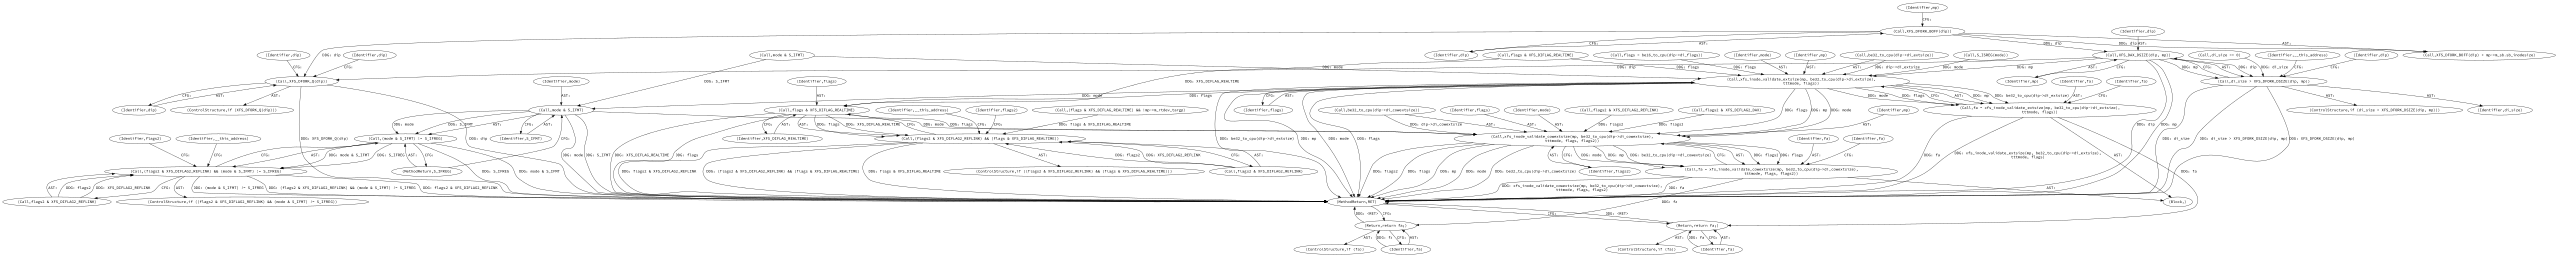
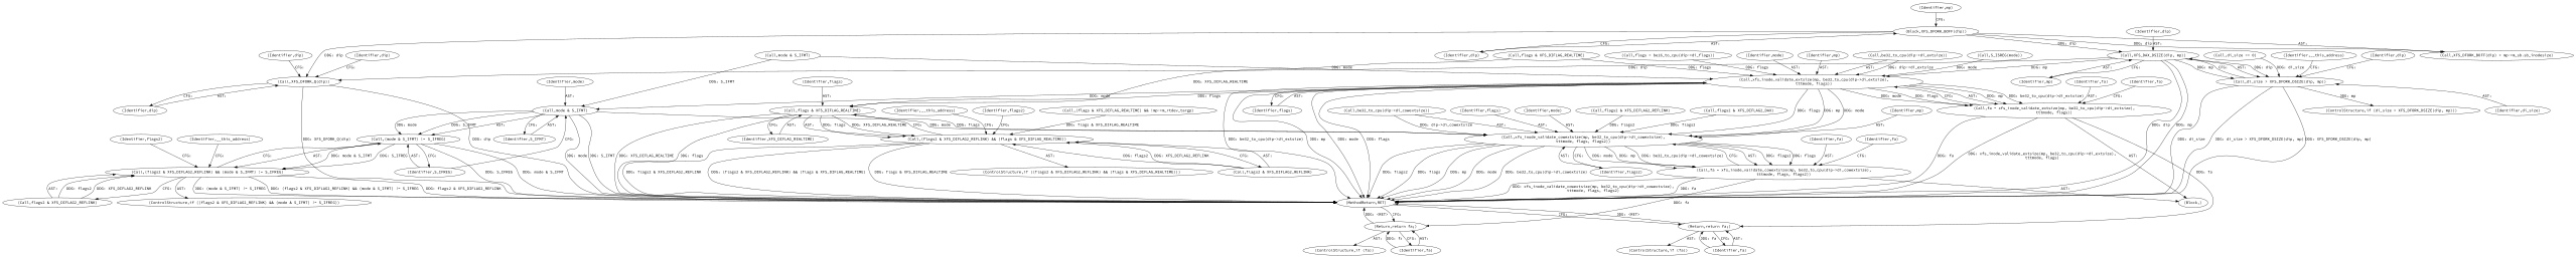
  digraph {
    fontname="Source Code Pro"
    node [fontname="Source Code Pro"]
    edge [fontname="Source Code Pro"]
    n1 [label="(Call,XFS_DAX_DSIZE(dip, mp))"]
    n2 [label="(Call,di_size > XFS_DFORK_DSIZE(dip, mp))"]
    n3 [label="(Call,XFS_DFORK_Q(dip))"]
    n4 [label="(Call,xfs_inode_validate_extsize(mp, be32_to_cpu(dip->di_extsize),\n\t\t\tmode, flags))"]
    n5 [label="(MethodReturn,RET)"]
    n6 [label="(Identifier,mp)"]
    n7 [label="(ControlStructure,if (di_size > XFS_DFORK_DSIZE(dip, mp)))"]
-   n8 [label="(ControlStructure,if (XFS_DFORK_Q(dip)))"]
    n9 [label="(Identifier,dip)"]
    n10 [label="(Call,fa = xfs_inode_validate_extsize(mp, be32_to_cpu(dip->di_extsize),\n\t\t\tmode, flags))"]
    n11 [label="(Call,mode & S_IFMT)"]
    n12 [label="(Call,xfs_inode_validate_cowextsize(mp, be32_to_cpu(dip->di_cowextsize),\n\t\t\tmode, flags, flags2))"]
    n13 [label="(Call,flags & XFS_DIFLAG_REALTIME)"]
    n14 [label="(Identifier,flags)"]
    n15 [label="(Return,return fa;)"]
    n16 [label="(Return,return fa;)"]
-   n17 [label="(Call,XFS_DFORK_BOFF(dip))"]
+   n17 [label="(Block,XFS_DFORK_BOFF(dip))"]
    n18 [label="(Identifier,dip)"]
    n19 [label="(Call,XFS_DFORK_BOFF(dip) > mp->m_sb.sb_inodesize)"]
    n20 [label="(Block,)"]
    n21 [label="(Call,(mode & S_IFMT) != S_IFREG)"]
    n22 [label="(Identifier,S_IFMT)"]
    n23 [label="(Call,fa = xfs_inode_validate_cowextsize(mp, be32_to_cpu(dip->di_cowextsize),\n\t\t\tmode, flags, flags2))"]
    n24 [label="(Identifier,flags2)"]
    n25 [label="(Call,(flags2 & XFS_DIFLAG2_REFLINK) && (flags & XFS_DIFLAG_REALTIME))"]
    n26 [label="(Identifier,XFS_DIFLAG_REALTIME)"]
    n27 [label="(ControlStructure,if (fa))"]
    n28 [label="(Identifier,fa)"]
    n29 [label="(Call,(flags2 & XFS_DIFLAG2_REFLINK) && (mode & S_IFMT) != S_IFREG)"]
-   n30 [label="(MethodReturn,S_IFREG)"]
+   n30 [label="(Identifier,S_IFREG)"]
    n31 [label="(ControlStructure,if ((flags2 & XFS_DIFLAG2_REFLINK) && (mode & S_IFMT) != S_IFREG))"]
    n32 [label="(Call,flags2 & XFS_DIFLAG2_REFLINK)"]
    n33 [label="(ControlStructure,if (fa))"]
    n34 [label="(Identifier,fa)"]
    n35 [label="(Call,flags2 & XFS_DIFLAG2_REFLINK)"]
    n36 [label="(ControlStructure,if ((flags2 & XFS_DIFLAG2_REFLINK) && (flags & XFS_DIFLAG_REALTIME)))"]
    n37 [label="(Identifier,flags2)"]
    n38 [label="(Identifier,dip)"]
    n39 [label="(Identifier,mp)"]
    n40 [label="(Call,mode & S_IFMT)"]
    n41 [label="(Identifier,__this_address)"]
    n42 [label="(Identifier,flags2)"]
    n43 [label="(Call,di_size == 0)"]
    n44 [label="(Call,be32_to_cpu(dip->di_cowextsize))"]
    n45 [label="(Call,flags & XFS_DIFLAG_REALTIME)"]
    n46 [label="(Identifier,dip)"]
    n47 [label="(Identifier,__this_address)"]
    n48 [label="(Identifier,mode)"]
    n49 [label="(Call,(flags & XFS_DIFLAG_REALTIME) && !mp->m_rtdev_targp)"]
    n50 [label="(Identifier,fa)"]
    n51 [label="(Call,be32_to_cpu(dip->di_extsize))"]
    n52 [label="(Call,S_ISREG(mode))"]
    n53 [label="(Identifier,fa)"]
    n54 [label="(Call,flags = be16_to_cpu(dip->di_flags))"]
    n55 [label="(Identifier,dip)"]
    n56 [label="(Identifier,flags)"]
    n57 [label="(Identifier,mode)"]
    n58 [label="(Identifier,di_size)"]
    n59 [label="(Identifier,dip)"]
    n60 [label="(Identifier,mp)"]
    n61 [label="(Identifier,mode)"]
    n62 [label="(Call,flags2 & XFS_DIFLAG2_REFLINK)"]
    n63 [label="(Call,flags2 & XFS_DIFLAG2_DAX)"]
    n64 [label="(Identifier,mp)"]
    n65 [label="(Identifier,fa)"]
    n66 [label="(Identifier,__this_address)"]
    n67 [label="(Identifier,fa)"]
    n68 [label="(Identifier,flags)"]
    n1 -> n2 [label="AST: "]
    n1 -> n2 [label="DDG: dip"]
    n1 -> n2 [label="DDG: mp"]
    n1 -> n3 [label="DDG: dip"]
    n1 -> n4 [label="DDG: mp"]
    n1 -> n5 [label="DDG: dip"]
    n1 -> n5 [label="DDG: mp"]
    n1 -> n6 [label="CFG: "]
    n2 -> n1 [label="CFG: "]
    n2 -> n5 [label="DDG: di_size"]
    n2 -> n5 [label="DDG: di_size > XFS_DFORK_DSIZE(dip, mp)"]
    n2 -> n5 [label="DDG: XFS_DFORK_DSIZE(dip, mp)"]
-   n2 -> n7 [label="AST: "]
+   n2 -> n7 [label="DDG: mp"]
    n3 -> n5 [label="DDG: dip"]
    n3 -> n5 [label="DDG: XFS_DFORK_Q(dip)"]
-   n3 -> n8 [label="AST: "]
    n3 -> n9 [label="CFG: "]
    n4 -> n5 [label="DDG: mode"]
    n4 -> n5 [label="DDG: flags"]
    n4 -> n5 [label="DDG: be32_to_cpu(dip->di_extsize)"]
    n4 -> n5 [label="DDG: mp"]
    n4 -> n10 [label="AST: "]
    n4 -> n10 [label="DDG: mp"]
    n4 -> n10 [label="DDG: be32_to_cpu(dip->di_extsize)"]
    n4 -> n10 [label="DDG: mode"]
    n4 -> n10 [label="DDG: flags"]
    n4 -> n11 [label="DDG: mode"]
    n4 -> n12 [label="DDG: mp"]
    n4 -> n12 [label="DDG: mode"]
    n4 -> n12 [label="DDG: flags"]
    n4 -> n13 [label="DDG: flags"]
    n4 -> n14 [label="CFG: "]
    n5 -> n15 [label="CFG: "]
    n5 -> n16 [label="CFG: "]
    n6 -> n1 [label="AST: "]
    n9 -> n3 [label="AST: "]
    n10 -> n4 [label="CFG: "]
    n10 -> n5 [label="DDG: fa"]
    n10 -> n5 [label="DDG: xfs_inode_validate_extsize(mp, be32_to_cpu(dip->di_extsize),\n\t\t\tmode, flags)"]
    n10 -> n15 [label="DDG: fa"]
    n10 -> n20 [label="AST: "]
    n11 -> n5 [label="DDG: S_IFMT"]
    n11 -> n5 [label="DDG: mode"]
    n11 -> n12 [label="DDG: mode"]
    n11 -> n21 [label="AST: "]
    n11 -> n21 [label="DDG: mode"]
    n11 -> n21 [label="DDG: S_IFMT"]
    n11 -> n22 [label="CFG: "]
    n12 -> n5 [label="DDG: flags2"]
    n12 -> n5 [label="DDG: flags"]
    n12 -> n5 [label="DDG: mp"]
    n12 -> n5 [label="DDG: mode"]
    n12 -> n5 [label="DDG: be32_to_cpu(dip->di_cowextsize)"]
    n12 -> n23 [label="AST: "]
    n12 -> n23 [label="DDG: flags2"]
    n12 -> n23 [label="DDG: flags"]
    n12 -> n23 [label="DDG: mode"]
    n12 -> n23 [label="DDG: mp"]
    n12 -> n23 [label="DDG: be32_to_cpu(dip->di_cowextsize)"]
    n12 -> n24 [label="CFG: "]
    n13 -> n5 [label="DDG: flags"]
    n13 -> n5 [label="DDG: XFS_DIFLAG_REALTIME"]
    n13 -> n12 [label="DDG: flags"]
    n13 -> n25 [label="AST: "]
    n13 -> n25 [label="DDG: flags"]
    n13 -> n25 [label="DDG: XFS_DIFLAG_REALTIME"]
    n13 -> n26 [label="CFG: "]
    n14 -> n4 [label="AST: "]
    n15 -> n5 [label="DDG: <RET>"]
    n15 -> n27 [label="AST: "]
    n15 -> n28 [label="CFG: "]
    n16 -> n5 [label="DDG: <RET>"]
    n16 -> n33 [label="AST: "]
    n16 -> n34 [label="CFG: "]
    n17 -> n1 [label="DDG: dip"]
    n17 -> n3 [label="DDG: dip"]
    n17 -> n18 [label="CFG: "]
    n17 -> n19 [label="AST: "]
    n17 -> n19 [label="DDG: dip"]
    n18 -> n17 [label="AST: "]
    n21 -> n5 [label="DDG: S_IFREG"]
    n21 -> n5 [label="DDG: mode & S_IFMT"]
    n21 -> n29 [label="AST: "]
    n21 -> n29 [label="DDG: mode & S_IFMT"]
    n21 -> n29 [label="DDG: S_IFREG"]
    n21 -> n30 [label="CFG: "]
    n22 -> n11 [label="AST: "]
    n23 -> n5 [label="DDG: xfs_inode_validate_cowextsize(mp, be32_to_cpu(dip->di_cowextsize),\n\t\t\tmode, flags, flags2)"]
    n23 -> n5 [label="DDG: fa"]
    n23 -> n12 [label="CFG: "]
    n23 -> n16 [label="DDG: fa"]
    n23 -> n20 [label="AST: "]
    n24 -> n12 [label="AST: "]
    n25 -> n5 [label="DDG: flags2 & XFS_DIFLAG2_REFLINK"]
    n25 -> n5 [label="DDG: (flags2 & XFS_DIFLAG2_REFLINK) && (flags & XFS_DIFLAG_REALTIME)"]
    n25 -> n5 [label="DDG: flags & XFS_DIFLAG_REALTIME"]
    n25 -> n13 [label="CFG: "]
    n25 -> n35 [label="CFG: "]
    n25 -> n36 [label="AST: "]
    n26 -> n13 [label="AST: "]
    n28 -> n15 [label="AST: "]
    n28 -> n15 [label="DDG: fa"]
    n29 -> n5 [label="DDG: flags2 & XFS_DIFLAG2_REFLINK"]
    n29 -> n5 [label="DDG: (mode & S_IFMT) != S_IFREG"]
    n29 -> n5 [label="DDG: (flags2 & XFS_DIFLAG2_REFLINK) && (mode & S_IFMT) != S_IFREG"]
    n29 -> n21 [label="CFG: "]
    n29 -> n31 [label="AST: "]
    n29 -> n32 [label="CFG: "]
    n30 -> n11 [label="CFG: "]
    n30 -> n21 [label="AST: "]
    n32 -> n29 [label="AST: "]
    n32 -> n29 [label="DDG: flags2"]
    n32 -> n29 [label="DDG: XFS_DIFLAG2_REFLINK"]
    n34 -> n16 [label="AST: "]
    n34 -> n16 [label="DDG: fa"]
    n35 -> n25 [label="AST: "]
    n35 -> n25 [label="DDG: flags2"]
    n35 -> n25 [label="DDG: XFS_DIFLAG2_REFLINK"]
    n37 -> n29 [label="CFG: "]
    n38 -> n1 [label="AST: "]
    n39 -> n12 [label="AST: "]
    n40 -> n4 [label="DDG: mode"]
    n40 -> n11 [label="DDG: S_IFMT"]
    n41 -> n25 [label="CFG: "]
    n42 -> n25 [label="CFG: "]
    n43 -> n2 [label="DDG: di_size"]
    n44 -> n12 [label="AST: "]
    n44 -> n12 [label="DDG: dip->di_cowextsize"]
    n45 -> n4 [label="DDG: flags"]
    n45 -> n13 [label="DDG: XFS_DIFLAG_REALTIME"]
    n46 -> n3 [label="CFG: "]
    n47 -> n2 [label="CFG: "]
    n48 -> n11 [label="AST: "]
    n49 -> n25 [label="DDG: flags & XFS_DIFLAG_REALTIME"]
    n50 -> n23 [label="AST: "]
    n51 -> n4 [label="AST: "]
    n51 -> n4 [label="DDG: dip->di_extsize"]
    n52 -> n4 [label="DDG: mode"]
    n53 -> n10 [label="AST: "]
    n54 -> n4 [label="DDG: flags"]
    n55 -> n2 [label="CFG: "]
    n56 -> n12 [label="AST: "]
    n57 -> n4 [label="AST: "]
-   n2 -> n58 [label="AST: "]
+   n58 -> n2 [label="AST: "]
    n59 -> n3 [label="CFG: "]
    n60 -> n4 [label="AST: "]
    n61 -> n12 [label="AST: "]
    n62 -> n12 [label="DDG: flags2"]
    n63 -> n12 [label="DDG: flags2"]
    n64 -> n17 [label="CFG: "]
    n65 -> n23 [label="CFG: "]
    n66 -> n29 [label="CFG: "]
    n67 -> n10 [label="CFG: "]
    n68 -> n13 [label="AST: "]
  }
